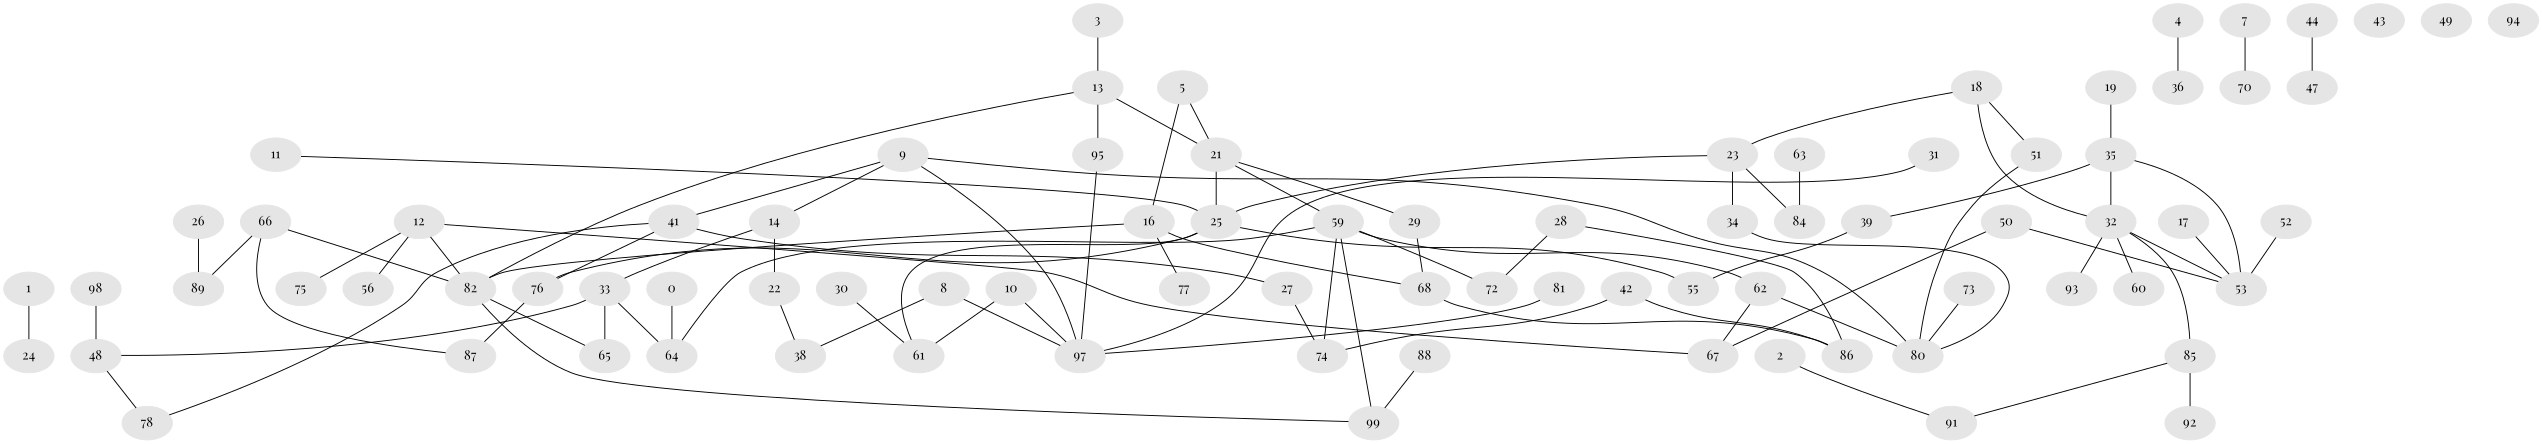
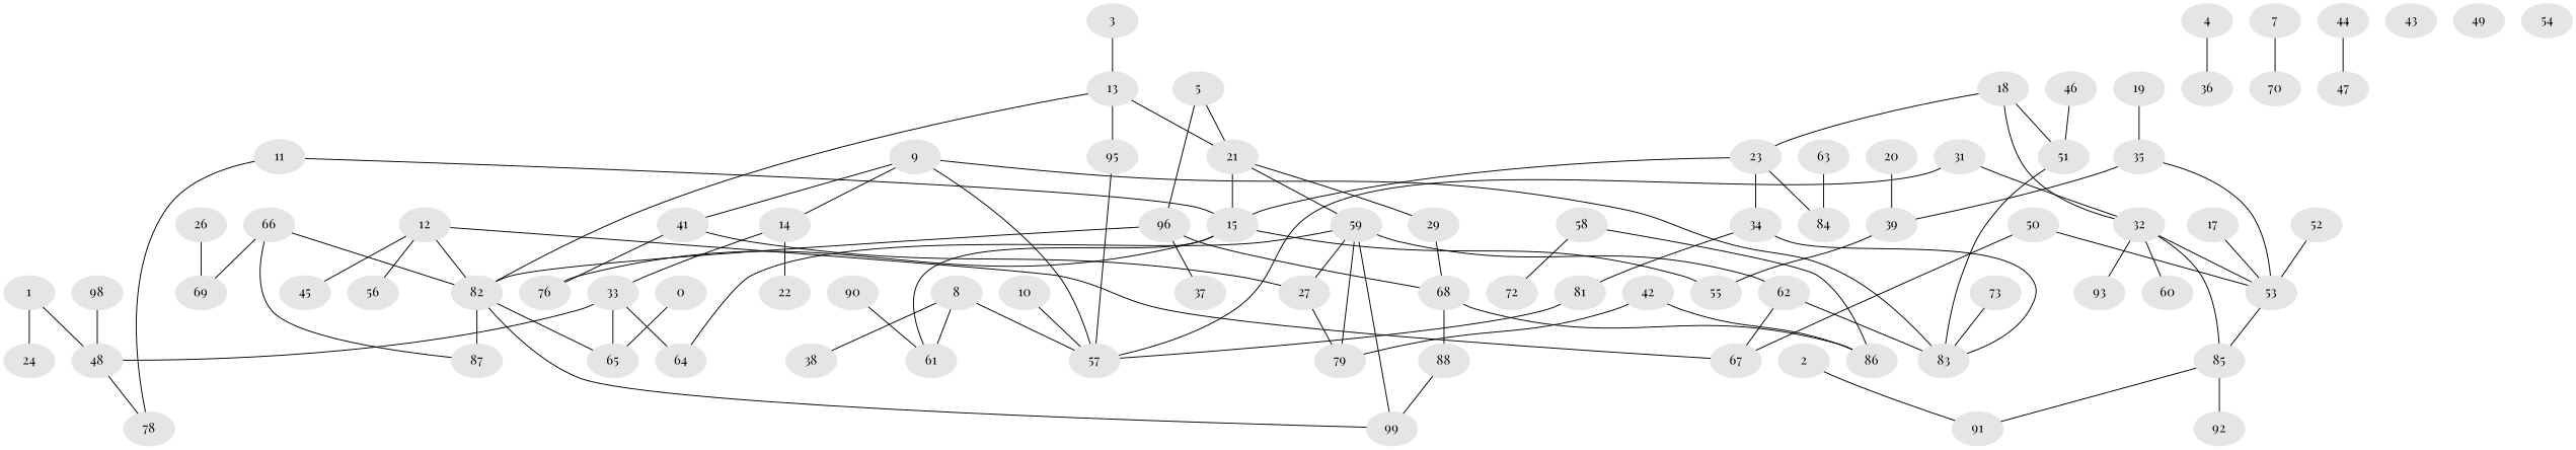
  graph {
    fontname="Playfair Display"
    node [color=gray90 fontname="Playfair Display" style=filled]
    edge [fontname="Playfair Display"]
    1
    24
    48
    78
    2
    91
    76
    87
    3
    13
    4
    36
    5
-   16
+   16 [label=96]
    21
    82
    68
-   77
+   77 [label=37]
    19
    35
    n21 [label=0]
    65
    7
    70
    n25 [label=95]
-   30
+   30 [label=90]
    61
    8
    38
-   57 [label=97]
+   57
    9
    14
    41
-   80
+   80 [label=83]
    22
    33
    27
    10
    11
-   25
+   25 [label=15]
    55
    12
-   45 [label=75]
+   45
    56
    67
    n46 [label=99]
    29
    59
-   74
+   74 [label=79]
    64
    17
    53
    85
    18
    23
    32
    51
    34
    84
    60
    93
    39
    86
    88
+   20
    72
    62
    44
    47
    81
    26
-   89
+   89 [label=69]
    n73 [label=98]
    31
    42
    43
+   46
    49
    50
    52
    92
-   54 [label=94]
-   58 [label=28]
+   54
+   58
    63
    66
    73
    1 -- 24
+   1 -- 48
    48 -- 78
    2 -- 91
-   76 -- 87
+   82 -- 87
    3 -- 13
    13 -- 21
    13 -- 82
    13 -- n25
    4 -- 36
    5 -- 16
    5 -- 21
    16 -- 82
    16 -- 68
    16 -- 77
    21 -- 25
    21 -- 29
    21 -- 59
    82 -- 65
    82 -- n46
    68 -- 86
+   68 -- 88
    19 -- 35
    35 -- 53
    35 -- 39
-   n21 -- 64
+   n21 -- 65
    7 -- 70
    n25 -- 57
    30 -- 61
    8 -- 38
    8 -- 57
    9 -- 57
    9 -- 14
    9 -- 41
    9 -- 80
    14 -- 22
    14 -- 33
    41 -- 76
    41 -- 27
-   22 -- 38
    33 -- 48
    33 -- 65
    33 -- 64
    27 -- 74
-   10 -- 61
+   8 -- 61
    10 -- 57
-   41 -- 78
+   11 -- 78
    11 -- 25
    25 -- 76
    25 -- 61
    25 -- 55
    12 -- 82
    12 -- 45
    12 -- 56
    12 -- 67
    29 -- 68
    59 -- n46
    59 -- 74
    59 -- 64
-   59 -- 72
+   59 -- 27
    59 -- 62
    17 -- 53
+   53 -- 85
    85 -- 91
    85 -- 92
    18 -- 23
    18 -- 32
    18 -- 51
    23 -- 25
    23 -- 34
    23 -- 84
    32 -- 53
    32 -- 85
    32 -- 60
    32 -- 93
    51 -- 80
    34 -- 80
+   34 -- 81
    39 -- 55
    88 -- n46
+   20 -- 39
    62 -- 80
    62 -- 67
    44 -- 47
    81 -- 57
    26 -- 89
    n73 -- 48
    31 -- 57
-   35 -- 32
+   31 -- 32
    42 -- 74
    42 -- 86
+   46 -- 51
    50 -- 67
    50 -- 53
    52 -- 53
    58 -- 86
    58 -- 72
    63 -- 84
    66 -- 87
    66 -- 82
    66 -- 89
    73 -- 80
  }
